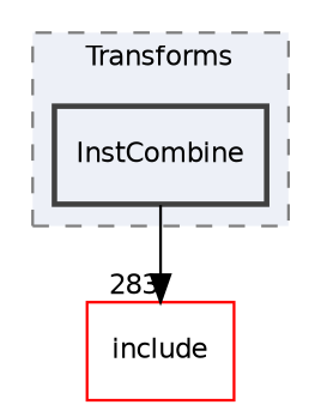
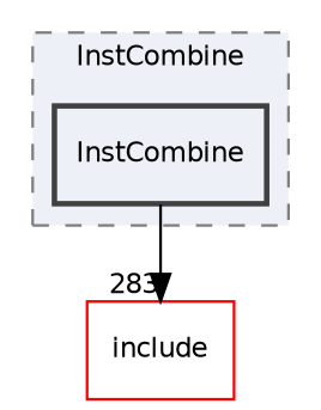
  digraph {
    compound=true
    node [fillcolor="#edf0f7" fontname=Helvetica fontsize=10 shape=box]
    n1 [color=grey25 label=InstCombine style="filled,bold,"]
    n2 [color=red label=include]
    subgraph cluster_1 {
      bgcolor="#edf0f7"
      fontname=Helvetica
      fontsize=10
-     label=Transforms
+     label=InstCombine
      pencolor=grey50
      style="filled,dashed,"
      n1
    }
    n1 -> n2 [fontname=Helvetica fontsize=10 headlabel=283 labeldistance=1.5 labelfontname=Helvetica labelfontsize=10]
  }
